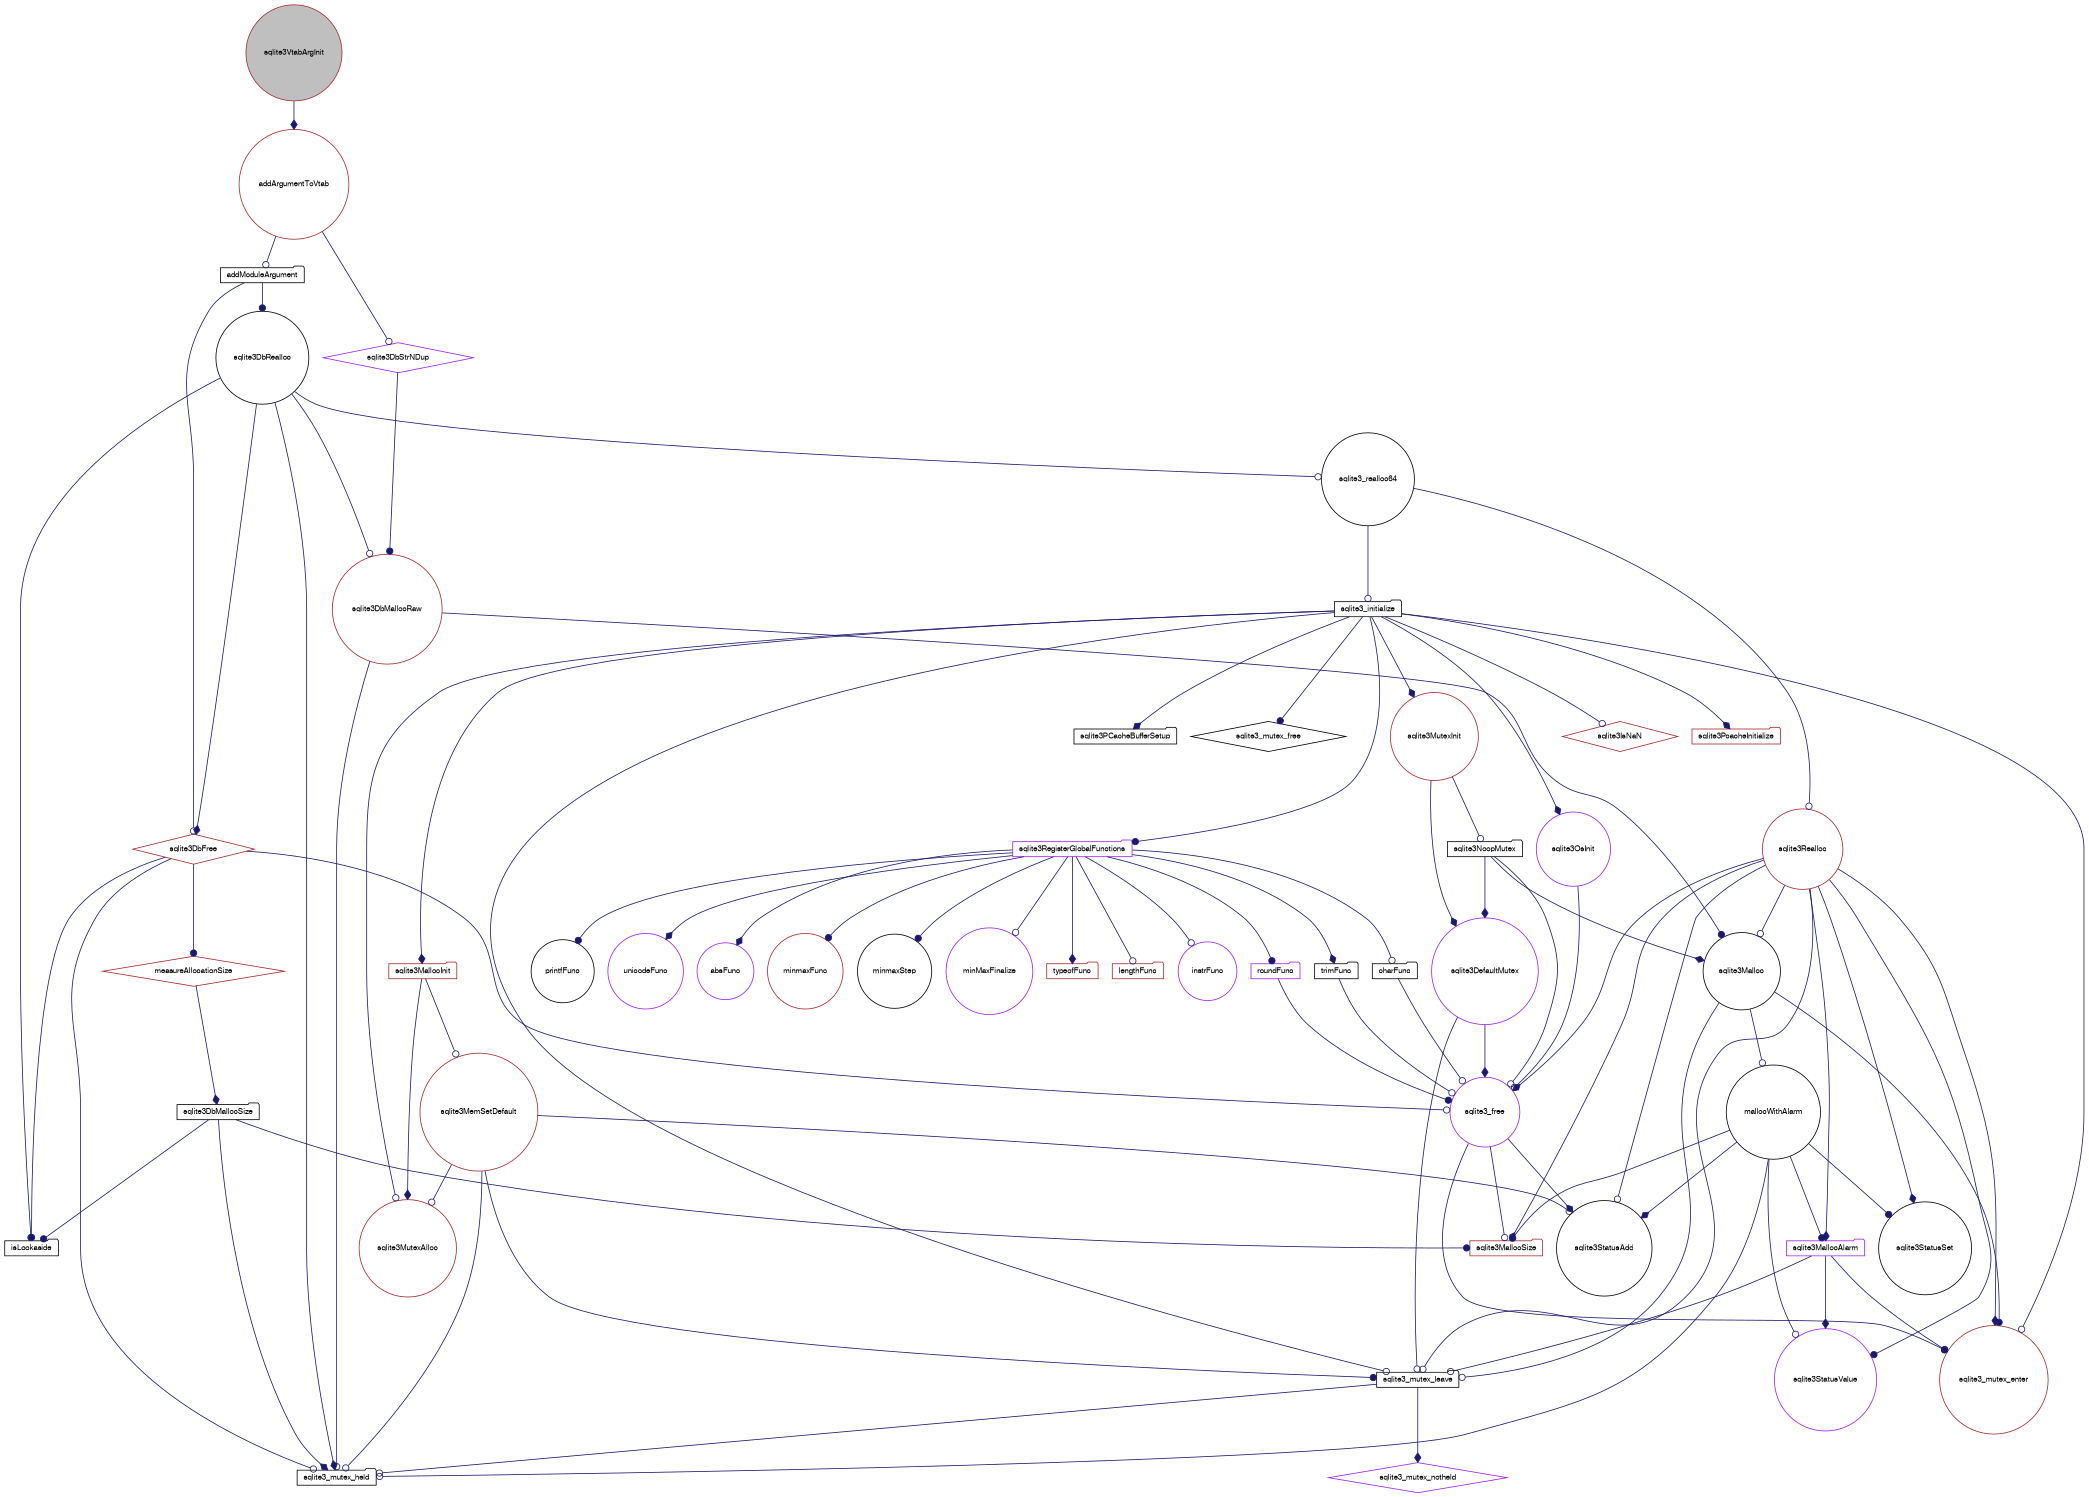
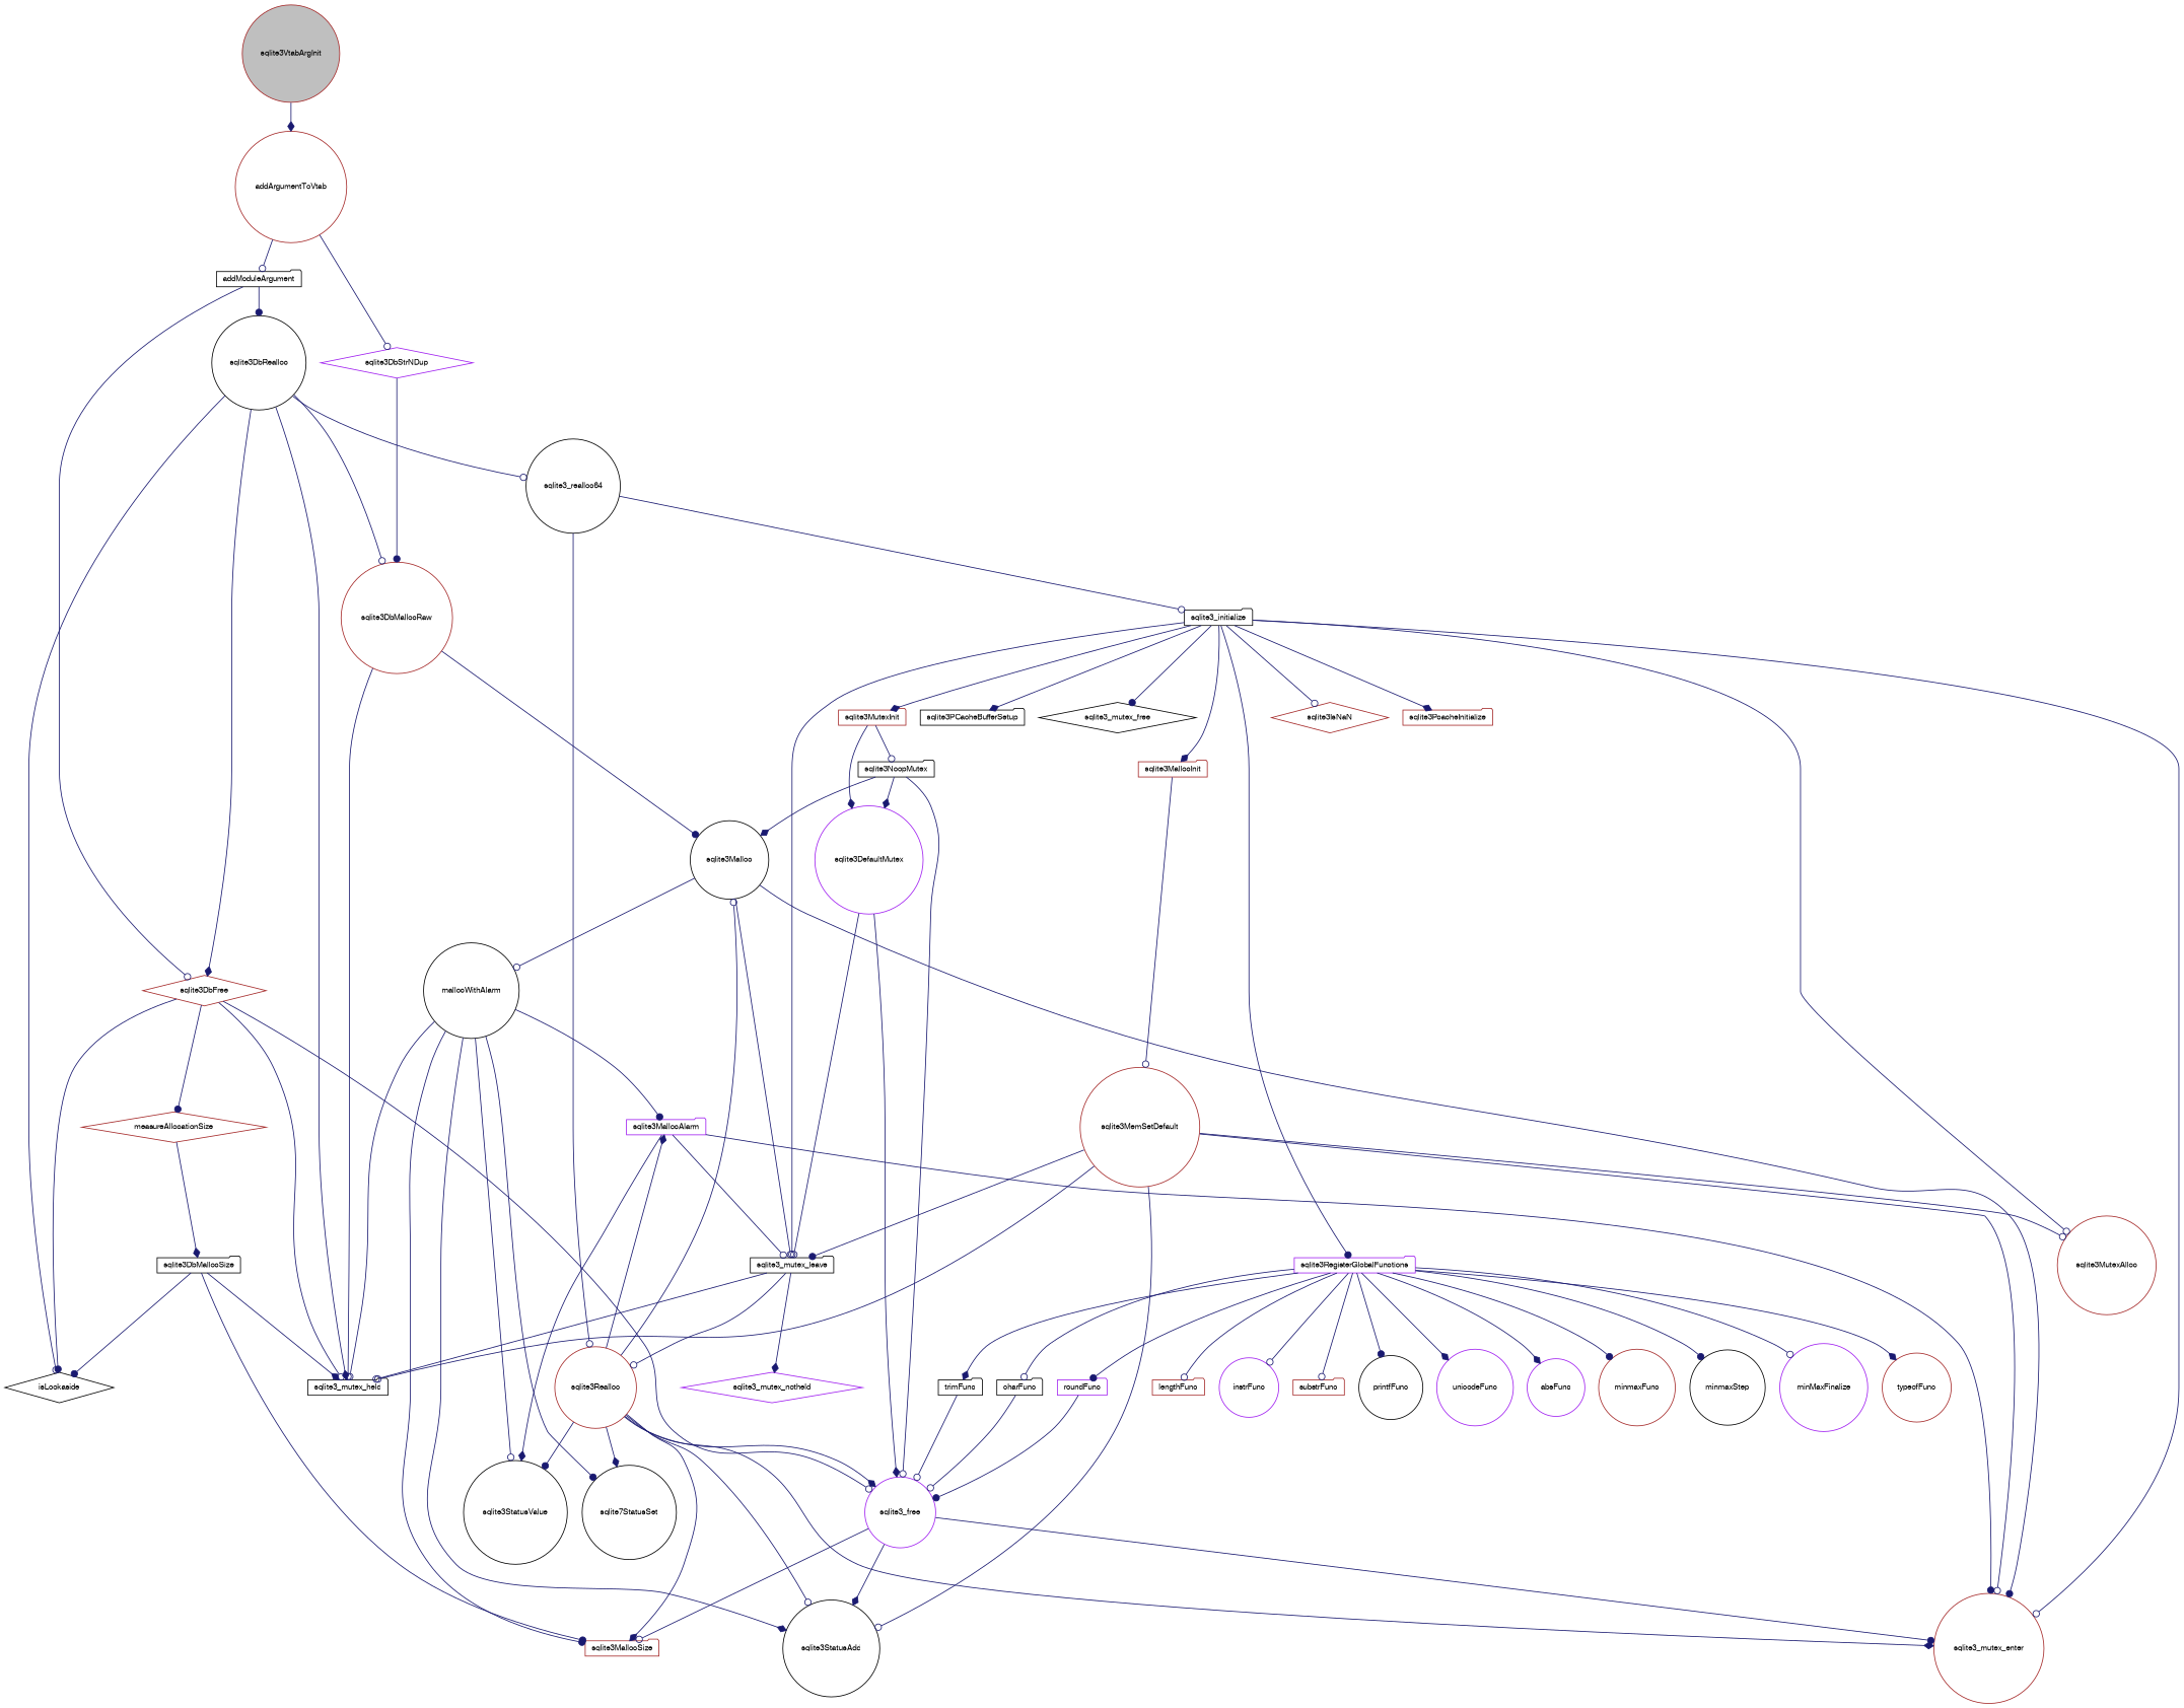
  digraph {
    rankdir=TB
    node [color=black fillcolor=white fontname=FreeSans fontsize=10 shape=circle style=filled]
    edge [arrowhead=odot color=midnightblue fontname=FreeSans fontsize=10 labelfontname=FreeSans labelfontsize=10 style=solid]
    n1 [color=brown fillcolor=grey75 fontcolor=black height=0.2 label=sqlite3VtabArgInit width=0.4]
    n2 [color=brown height=0.2 label=addArgumentToVtab width=0.4]
    n3 [height=0.2 label=addModuleArgument shape=folder width=0.4]
    n4 [color=purple height=0.2 label=sqlite3DbStrNDup shape=diamond width=0.4]
    n5 [height=0.2 label=sqlite3DbRealloc width=0.4]
    n6 [color=brown height=0.2 label=sqlite3DbFree shape=diamond width=0.4]
    n7 [color=brown height=0.2 label=sqlite3DbMallocRaw width=0.4]
    n8 [height=0.2 label=sqlite3_mutex_held shape=folder width=0.4]
-   n9 [height=0.2 label=isLookaside shape=folder width=0.4]
+   n9 [height=0.2 label=isLookaside shape=diamond width=0.4]
    n10 [height=0.2 label=sqlite3_realloc64 width=0.4]
    n11 [color=brown height=0.2 label=measureAllocationSize shape=diamond width=0.4]
    n12 [color=purple height=0.2 label=sqlite3_free width=0.4]
    n13 [height=0.2 label=sqlite3Malloc width=0.4]
    n14 [height=0.2 label=sqlite3_initialize shape=folder width=0.4]
    n15 [color=brown height=0.2 label=sqlite3Realloc width=0.4]
    n16 [color=brown height=0.2 label=sqlite3_mutex_enter width=0.4]
    n17 [height=0.2 label=mallocWithAlarm width=0.4]
    n18 [height=0.2 label=sqlite3_mutex_leave shape=folder width=0.4]
-   n19 [height=0.2 label=sqlite3StatusSet width=0.4]
-   n20 [color=purple height=0.2 label=sqlite3StatusValue width=0.4]
+   n19 [height=0.2 label=sqlite7StatusSet width=0.4]
+   n20 [height=0.2 label=sqlite3StatusValue width=0.4]
    n21 [color=purple height=0.2 label=sqlite3MallocAlarm shape=folder width=0.4]
    n22 [color=brown height=0.2 label=sqlite3MallocSize shape=folder width=0.4]
    n23 [height=0.2 label=sqlite3StatusAdd width=0.4]
    n24 [color=purple height=0.2 label=sqlite3_mutex_notheld shape=diamond width=0.4]
    n25 [height=0.2 label=sqlite3DbMallocSize shape=folder width=0.4]
-   n26 [color=brown height=0.2 label=sqlite3MutexInit width=0.4]
+   n26 [color=brown height=0.2 label=sqlite3MutexInit shape=folder width=0.4]
    n27 [color=brown height=0.2 label=sqlite3MutexAlloc width=0.4]
    n28 [color=brown height=0.2 label=sqlite3MallocInit shape=folder width=0.4]
    n29 [color=purple height=0.2 label=sqlite3RegisterGlobalFunctions shape=folder width=0.4]
    n30 [color=brown height=0.2 label=sqlite3PcacheInitialize shape=folder width=0.4]
-   n31 [color=purple height=0.2 label=sqlite3OsInit width=0.4]
    n32 [height=0.2 label=sqlite3PCacheBufferSetup shape=folder width=0.4]
    n33 [height=0.2 label=sqlite3_mutex_free shape=diamond width=0.4]
    n34 [color=brown height=0.2 label=sqlite3IsNaN shape=diamond width=0.4]
    n35 [color=purple height=0.2 label=sqlite3DefaultMutex width=0.4]
    n36 [height=0.2 label=sqlite3NoopMutex shape=folder width=0.4]
    n37 [color=brown height=0.2 label=sqlite3MemSetDefault width=0.4]
    n38 [height=0.2 label=trimFunc shape=folder width=0.4]
    n39 [color=brown height=0.2 label=minmaxFunc width=0.4]
    n40 [height=0.2 label=minmaxStep width=0.4]
    n41 [color=purple height=0.2 label=minMaxFinalize width=0.4]
-   n42 [color=brown height=0.2 label=typeofFunc shape=folder width=0.4]
+   n42 [color=brown height=0.2 label=typeofFunc width=0.4]
    n43 [color=brown height=0.2 label=lengthFunc shape=folder width=0.4]
    n44 [color=purple height=0.2 label=instrFunc width=0.4]
+   n45 [color=brown height=0.2 label=substrFunc shape=folder width=0.4]
    n46 [height=0.2 label=printfFunc width=0.4]
    n47 [color=purple height=0.2 label=unicodeFunc width=0.4]
    n48 [height=0.2 label=charFunc shape=folder width=0.4]
    n49 [color=purple height=0.2 label=absFunc width=0.4]
    n50 [color=purple height=0.2 label=roundFunc shape=folder width=0.4]
    n1 -> n2 [arrowhead=diamond]
    n2 -> n3
    n2 -> n4
    n3 -> n5 [arrowhead=dot]
    n3 -> n6
    n4 -> n7 [arrowhead=dot]
    n5 -> n6 [arrowhead=diamond]
    n5 -> n7
    n5 -> n8 [arrowhead=diamond]
    n5 -> n9
    n5 -> n10
    n6 -> n8
    n6 -> n9 [arrowhead=dot]
    n6 -> n11 [arrowhead=dot]
    n6 -> n12
    n7 -> n8
    n7 -> n13 [arrowhead=dot]
    n10 -> n14
    n10 -> n15
    n11 -> n25 [arrowhead=diamond]
    n12 -> n16 [arrowhead=dot]
    n12 -> n22
    n12 -> n23 [arrowhead=diamond]
    n13 -> n16 [arrowhead=dot]
    n13 -> n17
    n13 -> n18
    n14 -> n16
    n14 -> n18
    n14 -> n26 [arrowhead=diamond]
    n14 -> n27
    n14 -> n28 [arrowhead=diamond]
    n14 -> n29 [arrowhead=dot]
    n14 -> n30 [arrowhead=diamond]
-   n14 -> n31 [arrowhead=diamond]
    n14 -> n32 [arrowhead=diamond]
    n14 -> n33 [arrowhead=dot]
    n14 -> n34
    n15 -> n12 [arrowhead=diamond]
    n15 -> n13
    n15 -> n16 [arrowhead=diamond]
-   n15 -> n18
+   n18 -> n15
    n15 -> n19 [arrowhead=diamond]
    n15 -> n20 [arrowhead=dot]
    n15 -> n21 [arrowhead=diamond]
    n15 -> n22 [arrowhead=diamond]
    n15 -> n23
    n17 -> n8
    n17 -> n19 [arrowhead=dot]
    n17 -> n20
    n17 -> n21 [arrowhead=dot]
    n17 -> n22 [arrowhead=dot]
    n17 -> n23 [arrowhead=diamond]
    n18 -> n8
    n18 -> n24 [arrowhead=diamond]
    n21 -> n16 [arrowhead=dot]
    n21 -> n18
    n21 -> n20 [arrowhead=diamond]
    n25 -> n8 [arrowhead=diamond]
    n25 -> n9 [arrowhead=dot]
    n25 -> n22 [arrowhead=dot]
    n26 -> n35 [arrowhead=diamond]
    n26 -> n36
-   n28 -> n27 [arrowhead=diamond]
    n28 -> n37
    n29 -> n38 [arrowhead=diamond]
    n29 -> n39 [arrowhead=dot]
    n29 -> n40 [arrowhead=dot]
    n29 -> n41
    n29 -> n42 [arrowhead=diamond]
    n29 -> n43
    n29 -> n44
+   n29 -> n45
    n29 -> n46 [arrowhead=dot]
    n29 -> n47 [arrowhead=diamond]
    n29 -> n48
    n29 -> n49 [arrowhead=diamond]
    n29 -> n50 [arrowhead=dot]
-   n31 -> n12
    n35 -> n12 [arrowhead=diamond]
    n35 -> n18
    n36 -> n12
    n36 -> n13 [arrowhead=diamond]
    n36 -> n35 [arrowhead=diamond]
    n37 -> n8
+   n37 -> n16
    n37 -> n18 [arrowhead=dot]
    n37 -> n23
    n37 -> n27
    n38 -> n12
    n48 -> n12
    n50 -> n12 [arrowhead=dot]
  }
